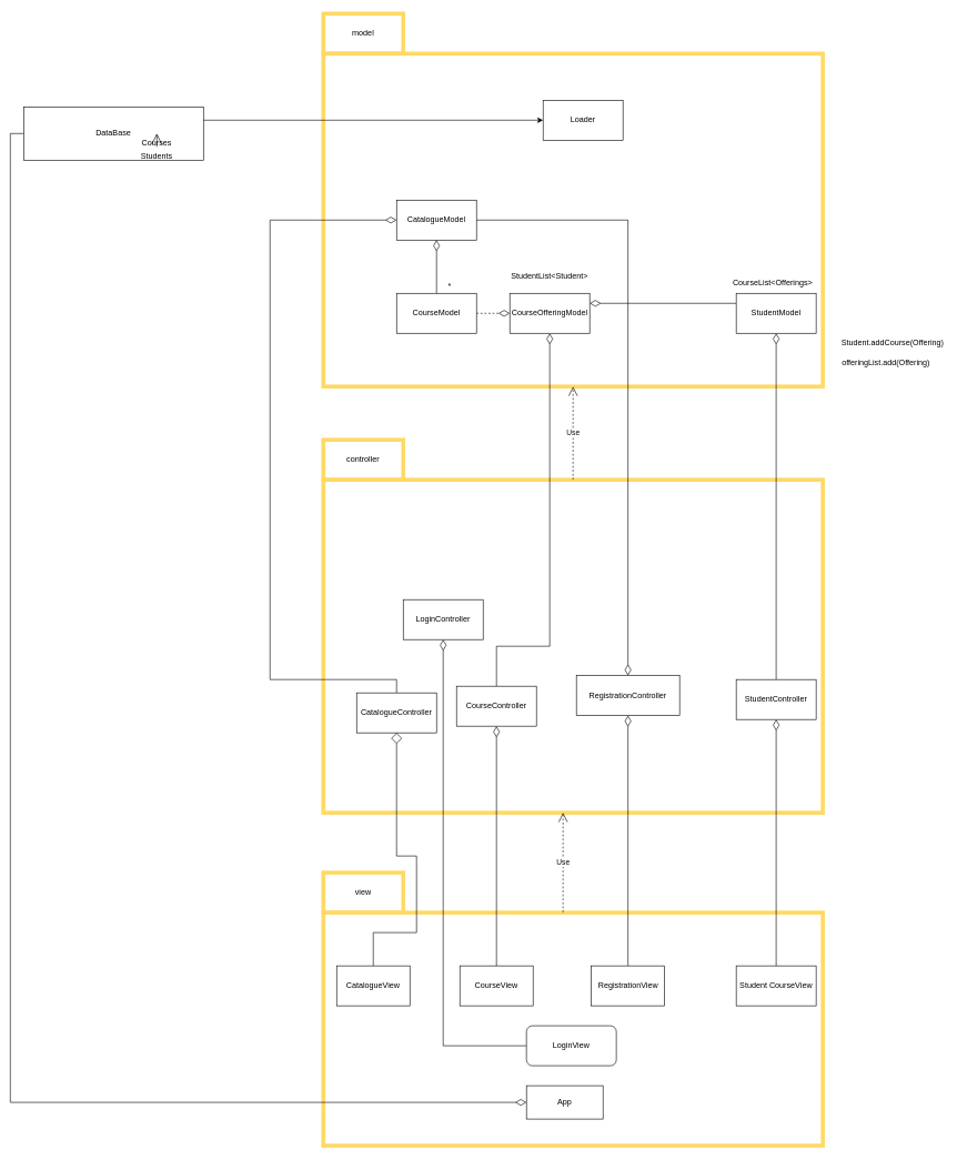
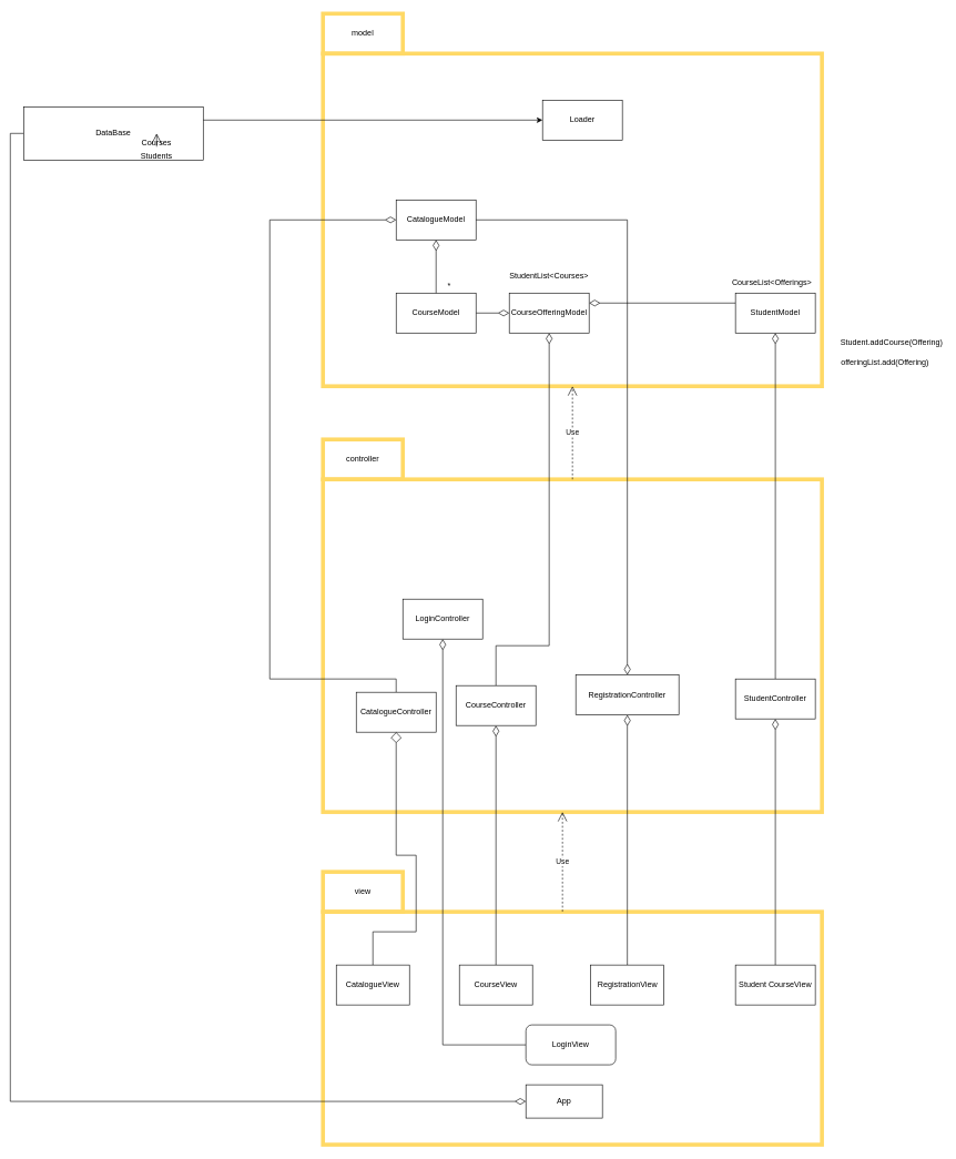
  <mxCell id="0" />
  <mxCell id="1" parent="0" />
  <mxCell id="2" value="" style="rounded=0;whiteSpace=wrap;html=1;fillColor=none;strokeColor=#FFD966;strokeWidth=6;" parent="1" vertex="1"><mxGeometry x="470" y="720" width="750" height="500" as="geometry" /></mxCell>
  <mxCell id="3" value="" style="rounded=0;whiteSpace=wrap;html=1;fillColor=none;strokeColor=#FFD966;strokeWidth=6;" parent="1" vertex="1"><mxGeometry x="470" y="80" width="750" height="500" as="geometry" /></mxCell>
  <mxCell id="4" style="edgeStyle=orthogonalEdgeStyle;rounded=0;orthogonalLoop=1;jettySize=auto;html=1;exitX=0;exitY=0.25;exitDx=0;exitDy=0;entryX=1;entryY=0.25;entryDx=0;entryDy=0;endArrow=diamondThin;endFill=0;startSize=14;endSize=14;sourcePerimeterSpacing=8;targetPerimeterSpacing=8;" parent="1" source="5" target="33" edge="1"><mxGeometry relative="1" as="geometry" /></mxCell>
  <mxCell id="5" value="StudentModel" style="rounded=0;whiteSpace=wrap;html=1;" parent="1" vertex="1"><mxGeometry x="1090" y="440" width="120" height="60" as="geometry" /></mxCell>
  <mxCell id="6" value="CatalogueModel" style="rounded=0;whiteSpace=wrap;html=1;" parent="1" vertex="1"><mxGeometry x="580" y="300" width="120" height="60" as="geometry" /></mxCell>
- <mxCell id="7" style="edgeStyle=orthogonalEdgeStyle;rounded=0;orthogonalLoop=1;jettySize=auto;html=1;exitX=1;exitY=0.5;exitDx=0;exitDy=0;entryX=0;entryY=0.5;entryDx=0;entryDy=0;endArrow=diamondThin;endFill=0;startSize=14;endSize=14;sourcePerimeterSpacing=8;targetPerimeterSpacing=8;dashed=1;" parent="1" source="8" target="33" edge="1"><mxGeometry relative="1" as="geometry" /></mxCell>
+ <mxCell id="7" style="edgeStyle=orthogonalEdgeStyle;rounded=0;orthogonalLoop=1;jettySize=auto;html=1;exitX=1;exitY=0.5;exitDx=0;exitDy=0;entryX=0;entryY=0.5;entryDx=0;entryDy=0;endArrow=diamondThin;endFill=0;startSize=14;endSize=14;sourcePerimeterSpacing=8;targetPerimeterSpacing=8;" parent="1" source="8" target="33" edge="1"><mxGeometry relative="1" as="geometry" /></mxCell>
  <mxCell id="8" value="CourseModel" style="rounded=0;whiteSpace=wrap;html=1;" parent="1" vertex="1"><mxGeometry x="580" y="440" width="120" height="60" as="geometry" /></mxCell>
  <mxCell id="9" style="rounded=0;orthogonalLoop=1;jettySize=auto;html=1;exitX=0;exitY=1;exitDx=0;exitDy=0;entryX=0.5;entryY=1;entryDx=0;entryDy=0;endArrow=diamondThin;endFill=0;startSize=14;endSize=14;sourcePerimeterSpacing=8;targetPerimeterSpacing=8;" parent="1" source="10" target="6" edge="1"><mxGeometry relative="1" as="geometry" /></mxCell>
  <mxCell id="10" value="*" style="text;html=1;strokeColor=none;fillColor=none;align=center;verticalAlign=middle;whiteSpace=wrap;rounded=0;" parent="1" vertex="1"><mxGeometry x="640" y="420" width="40" height="20" as="geometry" /></mxCell>
  <mxCell id="11" value="Use" style="endArrow=open;endSize=12;dashed=1;html=1;entryX=0.5;entryY=1;entryDx=0;entryDy=0;exitX=0.5;exitY=0;exitDx=0;exitDy=0;" parent="1" source="2" target="3" edge="1"><mxGeometry width="160" relative="1" as="geometry"><mxPoint x="840" y="720" as="sourcePoint" /><mxPoint x="920" y="730" as="targetPoint" /></mxGeometry></mxCell>
  <mxCell id="12" value="model" style="rounded=0;whiteSpace=wrap;html=1;strokeColor=#FFD966;strokeWidth=6;fillColor=none;" parent="1" vertex="1"><mxGeometry x="470" y="20" width="120" height="60" as="geometry" /></mxCell>
  <mxCell id="13" value="controller" style="rounded=0;whiteSpace=wrap;html=1;strokeColor=#FFD966;strokeWidth=6;fillColor=none;" parent="1" vertex="1"><mxGeometry x="470" y="660" width="120" height="60" as="geometry" /></mxCell>
  <mxCell id="14" value="" style="rounded=0;whiteSpace=wrap;html=1;fillColor=none;strokeColor=#FFD966;strokeWidth=6;" parent="1" vertex="1"><mxGeometry x="470" y="1370" width="750" height="350" as="geometry" /></mxCell>
  <mxCell id="15" value="view" style="rounded=0;whiteSpace=wrap;html=1;strokeColor=#FFD966;strokeWidth=6;fillColor=none;" parent="1" vertex="1"><mxGeometry x="470" y="1310" width="120" height="60" as="geometry" /></mxCell>
  <mxCell id="16" value="Use" style="endArrow=open;endSize=12;dashed=1;html=1;entryX=0.5;entryY=1;entryDx=0;entryDy=0;exitX=0.48;exitY=-0.001;exitDx=0;exitDy=0;exitPerimeter=0;" parent="1" source="14" edge="1"><mxGeometry width="160" relative="1" as="geometry"><mxPoint x="830" y="1360" as="sourcePoint" /><mxPoint x="830" y="1220" as="targetPoint" /></mxGeometry></mxCell>
  <mxCell id="17" style="edgeStyle=orthogonalEdgeStyle;rounded=0;orthogonalLoop=1;jettySize=auto;html=1;exitX=0.5;exitY=0;exitDx=0;exitDy=0;entryX=0;entryY=0.5;entryDx=0;entryDy=0;endArrow=diamondThin;endFill=0;startSize=14;endSize=14;sourcePerimeterSpacing=8;targetPerimeterSpacing=8;" parent="1" source="18" target="6" edge="1"><mxGeometry relative="1" as="geometry"><Array as="points"><mxPoint x="580" y="1020" /><mxPoint x="390" y="1020" /><mxPoint x="390" y="330" /></Array></mxGeometry></mxCell>
  <mxCell id="18" value="CatalogueController" style="rounded=0;whiteSpace=wrap;html=1;" parent="1" vertex="1"><mxGeometry x="520" y="1040" width="120" height="60" as="geometry" /></mxCell>
  <mxCell id="19" value="RegistrationController" style="rounded=0;whiteSpace=wrap;html=1;" parent="1" vertex="1"><mxGeometry x="850" y="1014" width="155" height="60" as="geometry" /></mxCell>
  <mxCell id="20" value="App" style="rounded=0;whiteSpace=wrap;html=1;hachureGap=4;pointerEvents=0;" parent="1" vertex="1"><mxGeometry x="775" y="1630" width="115" height="50" as="geometry" /></mxCell>
  <mxCell id="21" style="edgeStyle=orthogonalEdgeStyle;rounded=0;orthogonalLoop=1;jettySize=auto;html=1;exitX=0.5;exitY=0;exitDx=0;exitDy=0;entryX=0.5;entryY=1;entryDx=0;entryDy=0;endArrow=diamond;endFill=0;startSize=14;endSize=14;sourcePerimeterSpacing=8;targetPerimeterSpacing=8;" parent="1" source="22" target="18" edge="1"><mxGeometry relative="1" as="geometry"><Array as="points"><mxPoint x="545" y="1400" /><mxPoint x="610" y="1400" /><mxPoint x="610" y="1285" /><mxPoint x="580" y="1285" /></Array></mxGeometry></mxCell>
  <mxCell id="22" value="CatalogueView" style="rounded=0;whiteSpace=wrap;html=1;hachureGap=4;pointerEvents=0;" parent="1" vertex="1"><mxGeometry x="490" y="1450" width="110" height="60" as="geometry" /></mxCell>
  <mxCell id="23" style="edgeStyle=none;rounded=0;orthogonalLoop=1;jettySize=auto;html=1;exitX=0.5;exitY=0;exitDx=0;exitDy=0;entryX=0.5;entryY=1;entryDx=0;entryDy=0;endArrow=diamondThin;endFill=0;startSize=14;endSize=14;sourcePerimeterSpacing=8;targetPerimeterSpacing=8;" parent="1" source="24" target="32" edge="1"><mxGeometry relative="1" as="geometry" /></mxCell>
  <mxCell id="24" value="CourseView" style="rounded=0;whiteSpace=wrap;html=1;hachureGap=4;pointerEvents=0;" parent="1" vertex="1"><mxGeometry x="675" y="1450" width="110" height="60" as="geometry" /></mxCell>
  <mxCell id="25" style="edgeStyle=orthogonalEdgeStyle;rounded=0;orthogonalLoop=1;jettySize=auto;html=1;exitX=0.5;exitY=0;exitDx=0;exitDy=0;entryX=0.5;entryY=1;entryDx=0;entryDy=0;endArrow=diamondThin;endFill=0;startSize=14;endSize=14;sourcePerimeterSpacing=8;targetPerimeterSpacing=8;" parent="1" source="26" target="19" edge="1"><mxGeometry relative="1" as="geometry" /></mxCell>
  <mxCell id="26" value="RegistrationView" style="rounded=0;whiteSpace=wrap;html=1;hachureGap=4;pointerEvents=0;" parent="1" vertex="1"><mxGeometry x="872.5" y="1450" width="110" height="60" as="geometry" /></mxCell>
  <mxCell id="27" style="edgeStyle=none;rounded=0;orthogonalLoop=1;jettySize=auto;html=1;exitX=0.5;exitY=0;exitDx=0;exitDy=0;entryX=0.5;entryY=1;entryDx=0;entryDy=0;endArrow=diamondThin;endFill=0;startSize=14;endSize=14;sourcePerimeterSpacing=8;targetPerimeterSpacing=8;" parent="1" source="28" target="30" edge="1"><mxGeometry relative="1" as="geometry" /></mxCell>
  <mxCell id="28" value="Student CourseView" style="rounded=0;whiteSpace=wrap;html=1;hachureGap=4;pointerEvents=0;" parent="1" vertex="1"><mxGeometry x="1090" y="1450" width="120" height="60" as="geometry" /></mxCell>
  <mxCell id="29" style="edgeStyle=orthogonalEdgeStyle;rounded=0;orthogonalLoop=1;jettySize=auto;html=1;exitX=0.5;exitY=0;exitDx=0;exitDy=0;entryX=0.5;entryY=1;entryDx=0;entryDy=0;endArrow=diamondThin;endFill=0;startSize=14;endSize=14;sourcePerimeterSpacing=8;targetPerimeterSpacing=8;" parent="1" source="30" target="5" edge="1"><mxGeometry relative="1" as="geometry" /></mxCell>
  <mxCell id="30" value="StudentController" style="rounded=0;whiteSpace=wrap;html=1;hachureGap=4;pointerEvents=0;" parent="1" vertex="1"><mxGeometry x="1090" y="1020" width="120" height="60" as="geometry" /></mxCell>
  <mxCell id="31" style="edgeStyle=orthogonalEdgeStyle;rounded=0;orthogonalLoop=1;jettySize=auto;html=1;exitX=0.5;exitY=0;exitDx=0;exitDy=0;endArrow=diamondThin;endFill=0;startSize=14;endSize=14;sourcePerimeterSpacing=8;targetPerimeterSpacing=8;entryX=0.5;entryY=1;entryDx=0;entryDy=0;" parent="1" source="32" target="33" edge="1"><mxGeometry relative="1" as="geometry"><Array as="points"><mxPoint x="730" y="970" /><mxPoint x="810" y="970" /></Array></mxGeometry></mxCell>
  <mxCell id="32" value="CourseController" style="rounded=0;whiteSpace=wrap;html=1;hachureGap=4;pointerEvents=0;" parent="1" vertex="1"><mxGeometry x="670" y="1030" width="120" height="60" as="geometry" /></mxCell>
  <mxCell id="33" value="CourseOfferingModel" style="rounded=0;whiteSpace=wrap;html=1;" parent="1" vertex="1"><mxGeometry x="750" y="440" width="120" height="60" as="geometry" /></mxCell>
  <mxCell id="34" style="edgeStyle=orthogonalEdgeStyle;rounded=0;orthogonalLoop=1;jettySize=auto;html=1;exitX=1;exitY=0.5;exitDx=0;exitDy=0;entryX=0.5;entryY=0;entryDx=0;entryDy=0;endArrow=diamondThin;endFill=0;endSize=14;" parent="1" source="6" target="19" edge="1"><mxGeometry relative="1" as="geometry" /></mxCell>
  <mxCell id="35" value="CourseList&amp;lt;Offerings&amp;gt;" style="text;html=1;strokeColor=none;fillColor=none;align=center;verticalAlign=middle;whiteSpace=wrap;rounded=0;" parent="1" vertex="1"><mxGeometry x="1060" y="410" width="170" height="30" as="geometry" /></mxCell>
- <mxCell id="36" value="StudentList&amp;lt;Student&amp;gt;" style="text;html=1;strokeColor=none;fillColor=none;align=center;verticalAlign=middle;whiteSpace=wrap;rounded=0;" parent="1" vertex="1"><mxGeometry x="725" y="400" width="170" height="30" as="geometry" /></mxCell>
+ <mxCell id="36" value="StudentList&amp;lt;Courses&amp;gt;" style="text;html=1;strokeColor=none;fillColor=none;align=center;verticalAlign=middle;whiteSpace=wrap;rounded=0;" parent="1" vertex="1"><mxGeometry x="725" y="400" width="170" height="30" as="geometry" /></mxCell>
  <mxCell id="37" value="Student.addCourse(Offering)" style="text;html=1;strokeColor=none;fillColor=none;align=center;verticalAlign=middle;whiteSpace=wrap;rounded=0;" parent="1" vertex="1"><mxGeometry x="1250" y="490" width="150" height="50" as="geometry" /></mxCell>
  <mxCell id="38" style="edgeStyle=orthogonalEdgeStyle;rounded=0;orthogonalLoop=1;jettySize=auto;html=1;exitX=0;exitY=0.5;exitDx=0;exitDy=0;entryX=0;entryY=0.5;entryDx=0;entryDy=0;endArrow=diamondThin;endFill=0;startSize=14;endSize=14;sourcePerimeterSpacing=8;targetPerimeterSpacing=8;" parent="1" source="39" target="20" edge="1"><mxGeometry relative="1" as="geometry" /></mxCell>
  <mxCell id="39" value="DataBase" style="rounded=0;whiteSpace=wrap;html=1;" parent="1" vertex="1"><mxGeometry x="20" y="160" width="270" height="80" as="geometry" /></mxCell>
  <mxCell id="40" style="edgeStyle=orthogonalEdgeStyle;rounded=0;orthogonalLoop=1;jettySize=auto;html=1;exitX=0;exitY=0.5;exitDx=0;exitDy=0;entryX=0.5;entryY=1;entryDx=0;entryDy=0;endArrow=diamondThin;endFill=0;startSize=14;endSize=14;sourcePerimeterSpacing=8;targetPerimeterSpacing=8;" parent="1" source="41" target="42" edge="1"><mxGeometry relative="1" as="geometry"><Array as="points"><mxPoint x="650" y="1570" /></Array><mxPoint x="660" y="880" as="targetPoint" /></mxGeometry></mxCell>
  <mxCell id="41" value="LoginView" style="whiteSpace=wrap;html=1;hachureGap=4;pointerEvents=0;rounded=1;" parent="1" vertex="1"><mxGeometry x="775" y="1540" width="135" height="60" as="geometry" /></mxCell>
  <mxCell id="42" value="LoginController" style="rounded=0;whiteSpace=wrap;html=1;hachureGap=4;pointerEvents=0;" parent="1" vertex="1"><mxGeometry x="590" y="900" width="120" height="60" as="geometry" /></mxCell>
  <mxCell id="43" value="Courses" style="text;html=1;strokeColor=none;fillColor=none;align=center;verticalAlign=middle;whiteSpace=wrap;rounded=0;" parent="1" vertex="1"><mxGeometry x="190" y="200" width="60" height="30" as="geometry" /></mxCell>
  <mxCell id="44" style="edgeStyle=none;curved=1;rounded=0;orthogonalLoop=1;jettySize=auto;html=1;exitX=0.5;exitY=0;exitDx=0;exitDy=0;entryX=0.5;entryY=0;entryDx=0;entryDy=0;endArrow=open;startSize=14;endSize=14;sourcePerimeterSpacing=8;targetPerimeterSpacing=8;" parent="1" source="45" target="43" edge="1"><mxGeometry relative="1" as="geometry" /></mxCell>
  <mxCell id="45" value="Students" style="text;html=1;strokeColor=none;fillColor=none;align=center;verticalAlign=middle;whiteSpace=wrap;rounded=0;" parent="1" vertex="1"><mxGeometry x="190" y="220" width="60" height="30" as="geometry" /></mxCell>
  <mxCell id="46" value="offeringList.add(Offering)" style="text;html=1;strokeColor=none;fillColor=none;align=center;verticalAlign=middle;whiteSpace=wrap;rounded=0;" parent="1" vertex="1"><mxGeometry x="1230" y="530" width="170" height="30" as="geometry" /></mxCell>
  <mxCell id="47" style="edgeStyle=orthogonalEdgeStyle;rounded=0;orthogonalLoop=1;jettySize=auto;html=1;exitX=0;exitY=0.5;exitDx=0;exitDy=0;entryX=1;entryY=0.25;entryDx=0;entryDy=0;startArrow=classic;startFill=1;endArrow=none;endFill=0;" parent="1" source="48" target="39" edge="1"><mxGeometry relative="1" as="geometry" /></mxCell>
  <mxCell id="48" value="Loader" style="rounded=0;whiteSpace=wrap;html=1;" parent="1" vertex="1"><mxGeometry x="800" y="150" width="120" height="60" as="geometry" /></mxCell>
